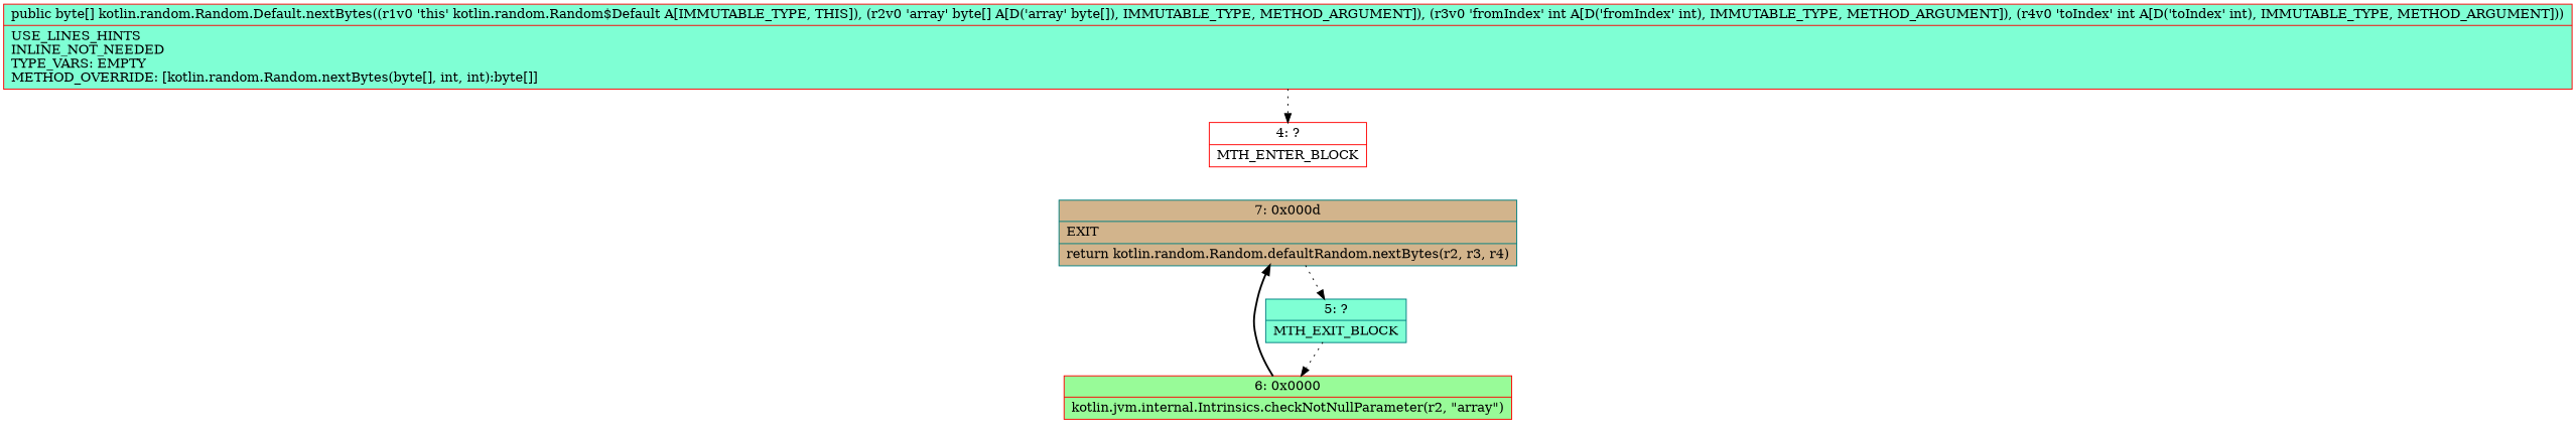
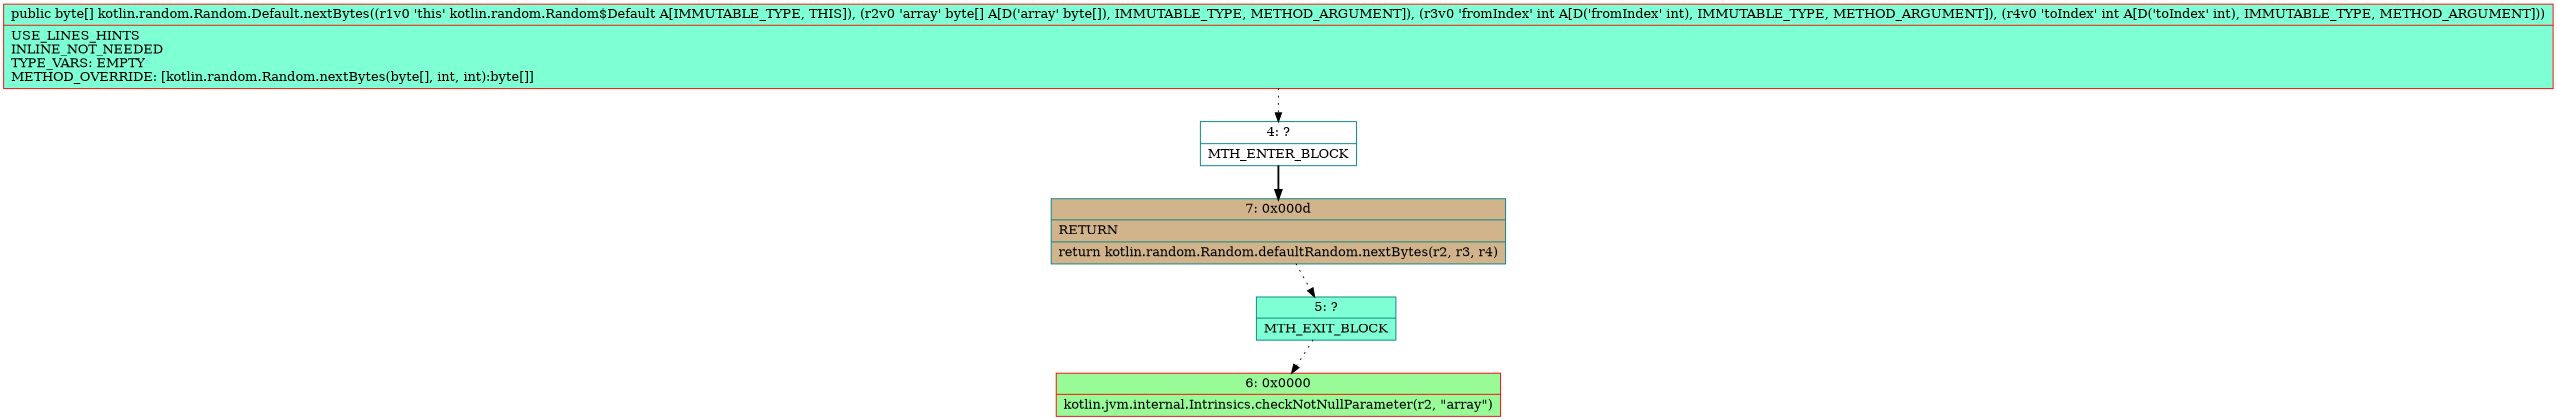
  digraph {
    node [color=red fillcolor=aquamarine shape=record style=filled]
    edge [style=dotted]
-   n1 [fillcolor=white label="{4\:\ ?|MTH_ENTER_BLOCK\l}"]
+   n1 [color=teal fillcolor=white label="{4\:\ ?|MTH_ENTER_BLOCK\l}"]
    n2 [fillcolor=palegreen label="{6\:\ 0x0000|kotlin.jvm.internal.Intrinsics.checkNotNullParameter(r2, \"array\")\l}"]
-   n3 [color=teal fillcolor=tan label="{7\:\ 0x000d|EXIT\l|return kotlin.random.Random.defaultRandom.nextBytes(r2, r3, r4)\l}"]
+   n3 [color=teal fillcolor=tan label="{7\:\ 0x000d|RETURN\l|return kotlin.random.Random.defaultRandom.nextBytes(r2, r3, r4)\l}"]
    n4 [color=teal label="{5\:\ ?|MTH_EXIT_BLOCK\l}"]
    n5 [label="{public byte[] kotlin.random.Random.Default.nextBytes((r1v0 'this' kotlin.random.Random$Default A[IMMUTABLE_TYPE, THIS]), (r2v0 'array' byte[] A[D('array' byte[]), IMMUTABLE_TYPE, METHOD_ARGUMENT]), (r3v0 'fromIndex' int A[D('fromIndex' int), IMMUTABLE_TYPE, METHOD_ARGUMENT]), (r4v0 'toIndex' int A[D('toIndex' int), IMMUTABLE_TYPE, METHOD_ARGUMENT]))  | USE_LINES_HINTS\lINLINE_NOT_NEEDED\lTYPE_VARS: EMPTY\lMETHOD_OVERRIDE: [kotlin.random.Random.nextBytes(byte[], int, int):byte[]]\l}"]
-   n2 -> n3 [style=bold]
+   n1 -> n3 [style=bold]
    n3 -> n4
    n4 -> n2
    n5 -> n1
  }
